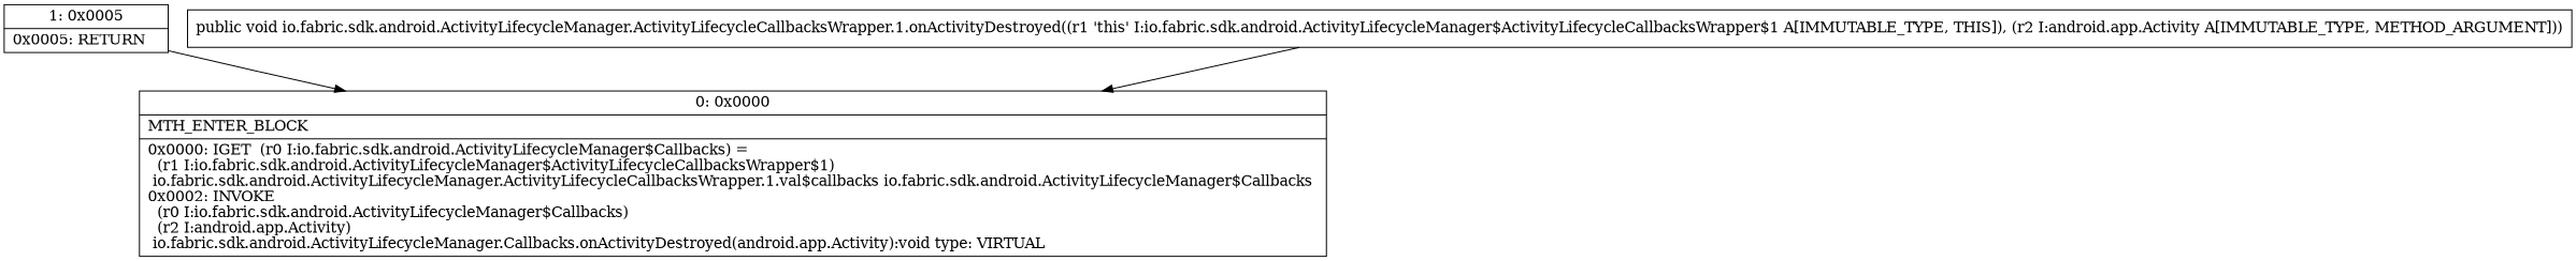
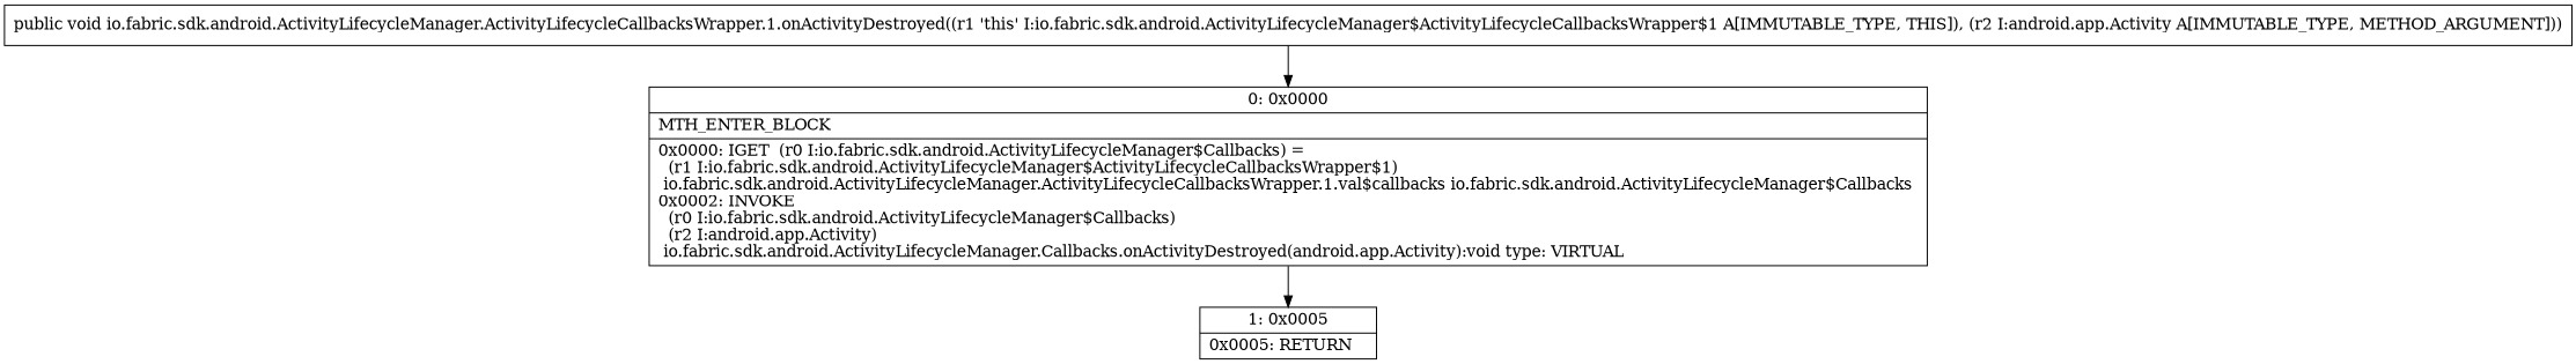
  digraph {
    node [shape=record]
    n1 [label="{0\:\ 0x0000|MTH_ENTER_BLOCK\l|0x0000: IGET  (r0 I:io.fabric.sdk.android.ActivityLifecycleManager$Callbacks) = \l  (r1 I:io.fabric.sdk.android.ActivityLifecycleManager$ActivityLifecycleCallbacksWrapper$1)\l io.fabric.sdk.android.ActivityLifecycleManager.ActivityLifecycleCallbacksWrapper.1.val$callbacks io.fabric.sdk.android.ActivityLifecycleManager$Callbacks \l0x0002: INVOKE  \l  (r0 I:io.fabric.sdk.android.ActivityLifecycleManager$Callbacks)\l  (r2 I:android.app.Activity)\l io.fabric.sdk.android.ActivityLifecycleManager.Callbacks.onActivityDestroyed(android.app.Activity):void type: VIRTUAL \l}"]
    n2 [label="{1\:\ 0x0005|0x0005: RETURN   \l}"]
    n3 [label="{public void io.fabric.sdk.android.ActivityLifecycleManager.ActivityLifecycleCallbacksWrapper.1.onActivityDestroyed((r1 'this' I:io.fabric.sdk.android.ActivityLifecycleManager$ActivityLifecycleCallbacksWrapper$1 A[IMMUTABLE_TYPE, THIS]), (r2 I:android.app.Activity A[IMMUTABLE_TYPE, METHOD_ARGUMENT])) }"]
-   n2 -> n1
+   n1 -> n2
    n3 -> n1
  }
